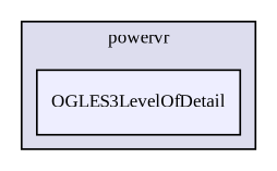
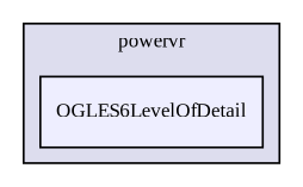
  digraph {
    compound=true
    fontname="Liberation Serif"
-   n1 [fillcolor="#eeeeff" fontname="Liberation Serif" fontsize=10 label=OGLES3LevelOfDetail pencolor=black shape=box style=filled]
+   n1 [fillcolor="#eeeeff" fontname="Liberation Serif" fontsize=10 label=OGLES6LevelOfDetail pencolor=black shape=box style=filled]
    subgraph cluster_1 {
      bgcolor="#ddddee"
      fontsize=10
      label=powervr
      pencolor=black
      n1
    }
  }
